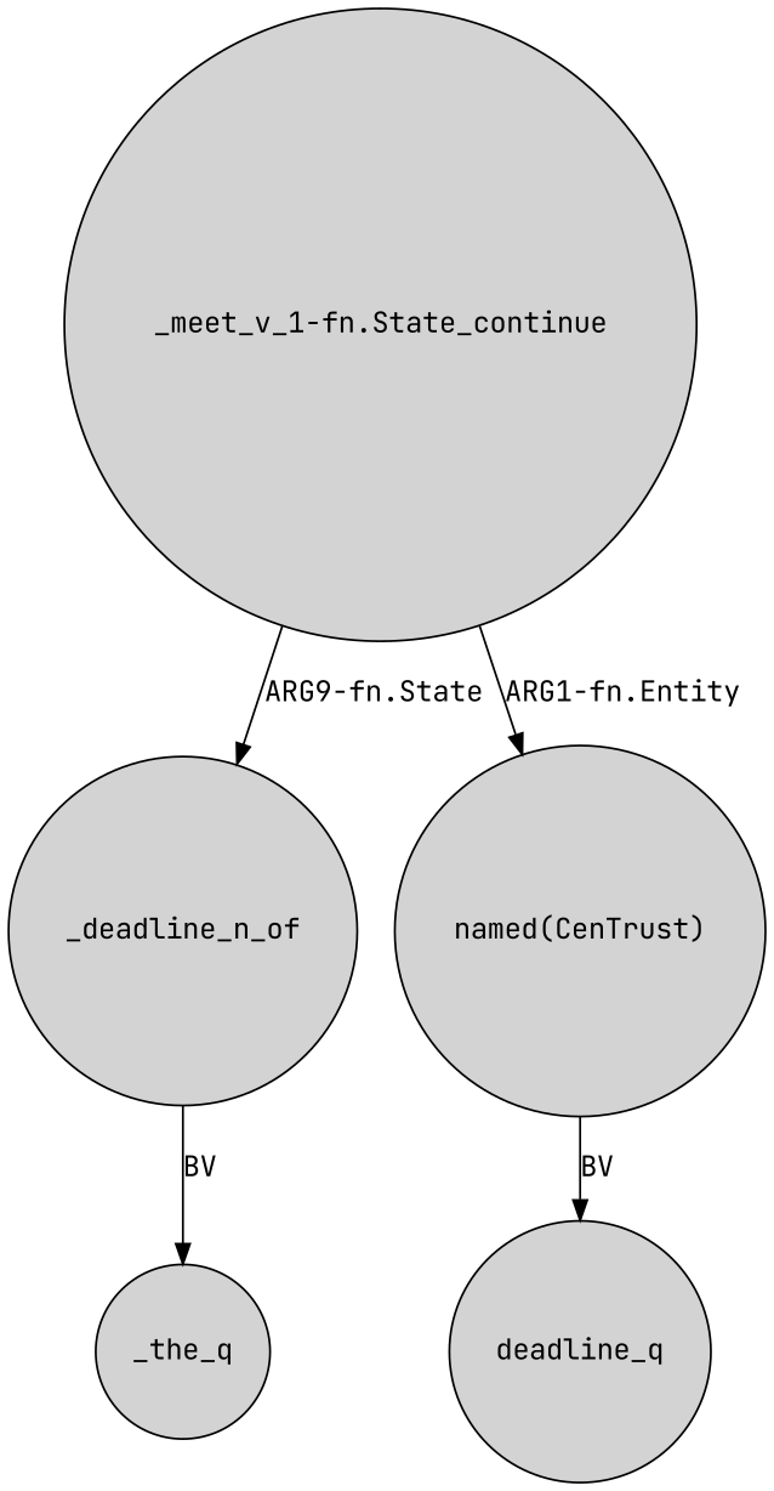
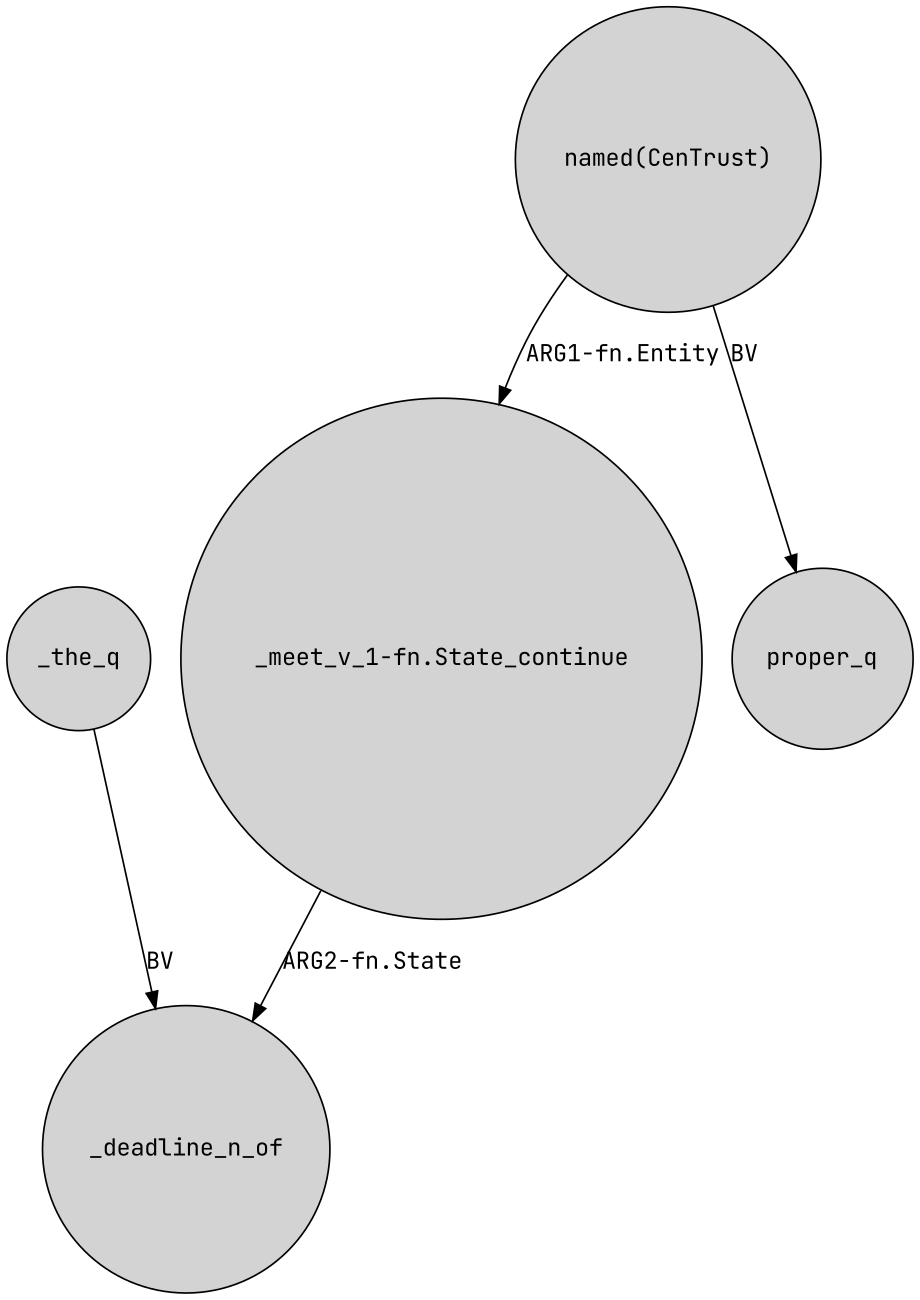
  digraph {
    fontname="JetBrains Mono"
    node [fontname="JetBrains Mono" shape=circle style=filled]
    edge [fontname="JetBrains Mono"]
    _the_q
    _deadline_n_of
    "_meet_v_1-fn.State_continue"
    "named(CenTrust)"
-   proper_q [label=deadline_q]
-   _deadline_n_of -> _the_q [label=BV]
-   "_meet_v_1-fn.State_continue" -> _deadline_n_of [label="ARG9-fn.State"]
-   "_meet_v_1-fn.State_continue" -> "named(CenTrust)" [label="ARG1-fn.Entity"]
+   proper_q
+   _the_q -> _deadline_n_of [label=BV]
+   "_meet_v_1-fn.State_continue" -> _deadline_n_of [label="ARG2-fn.State"]
+   "named(CenTrust)" -> "_meet_v_1-fn.State_continue" [label="ARG1-fn.Entity"]
    "named(CenTrust)" -> proper_q [label=BV]
  }
